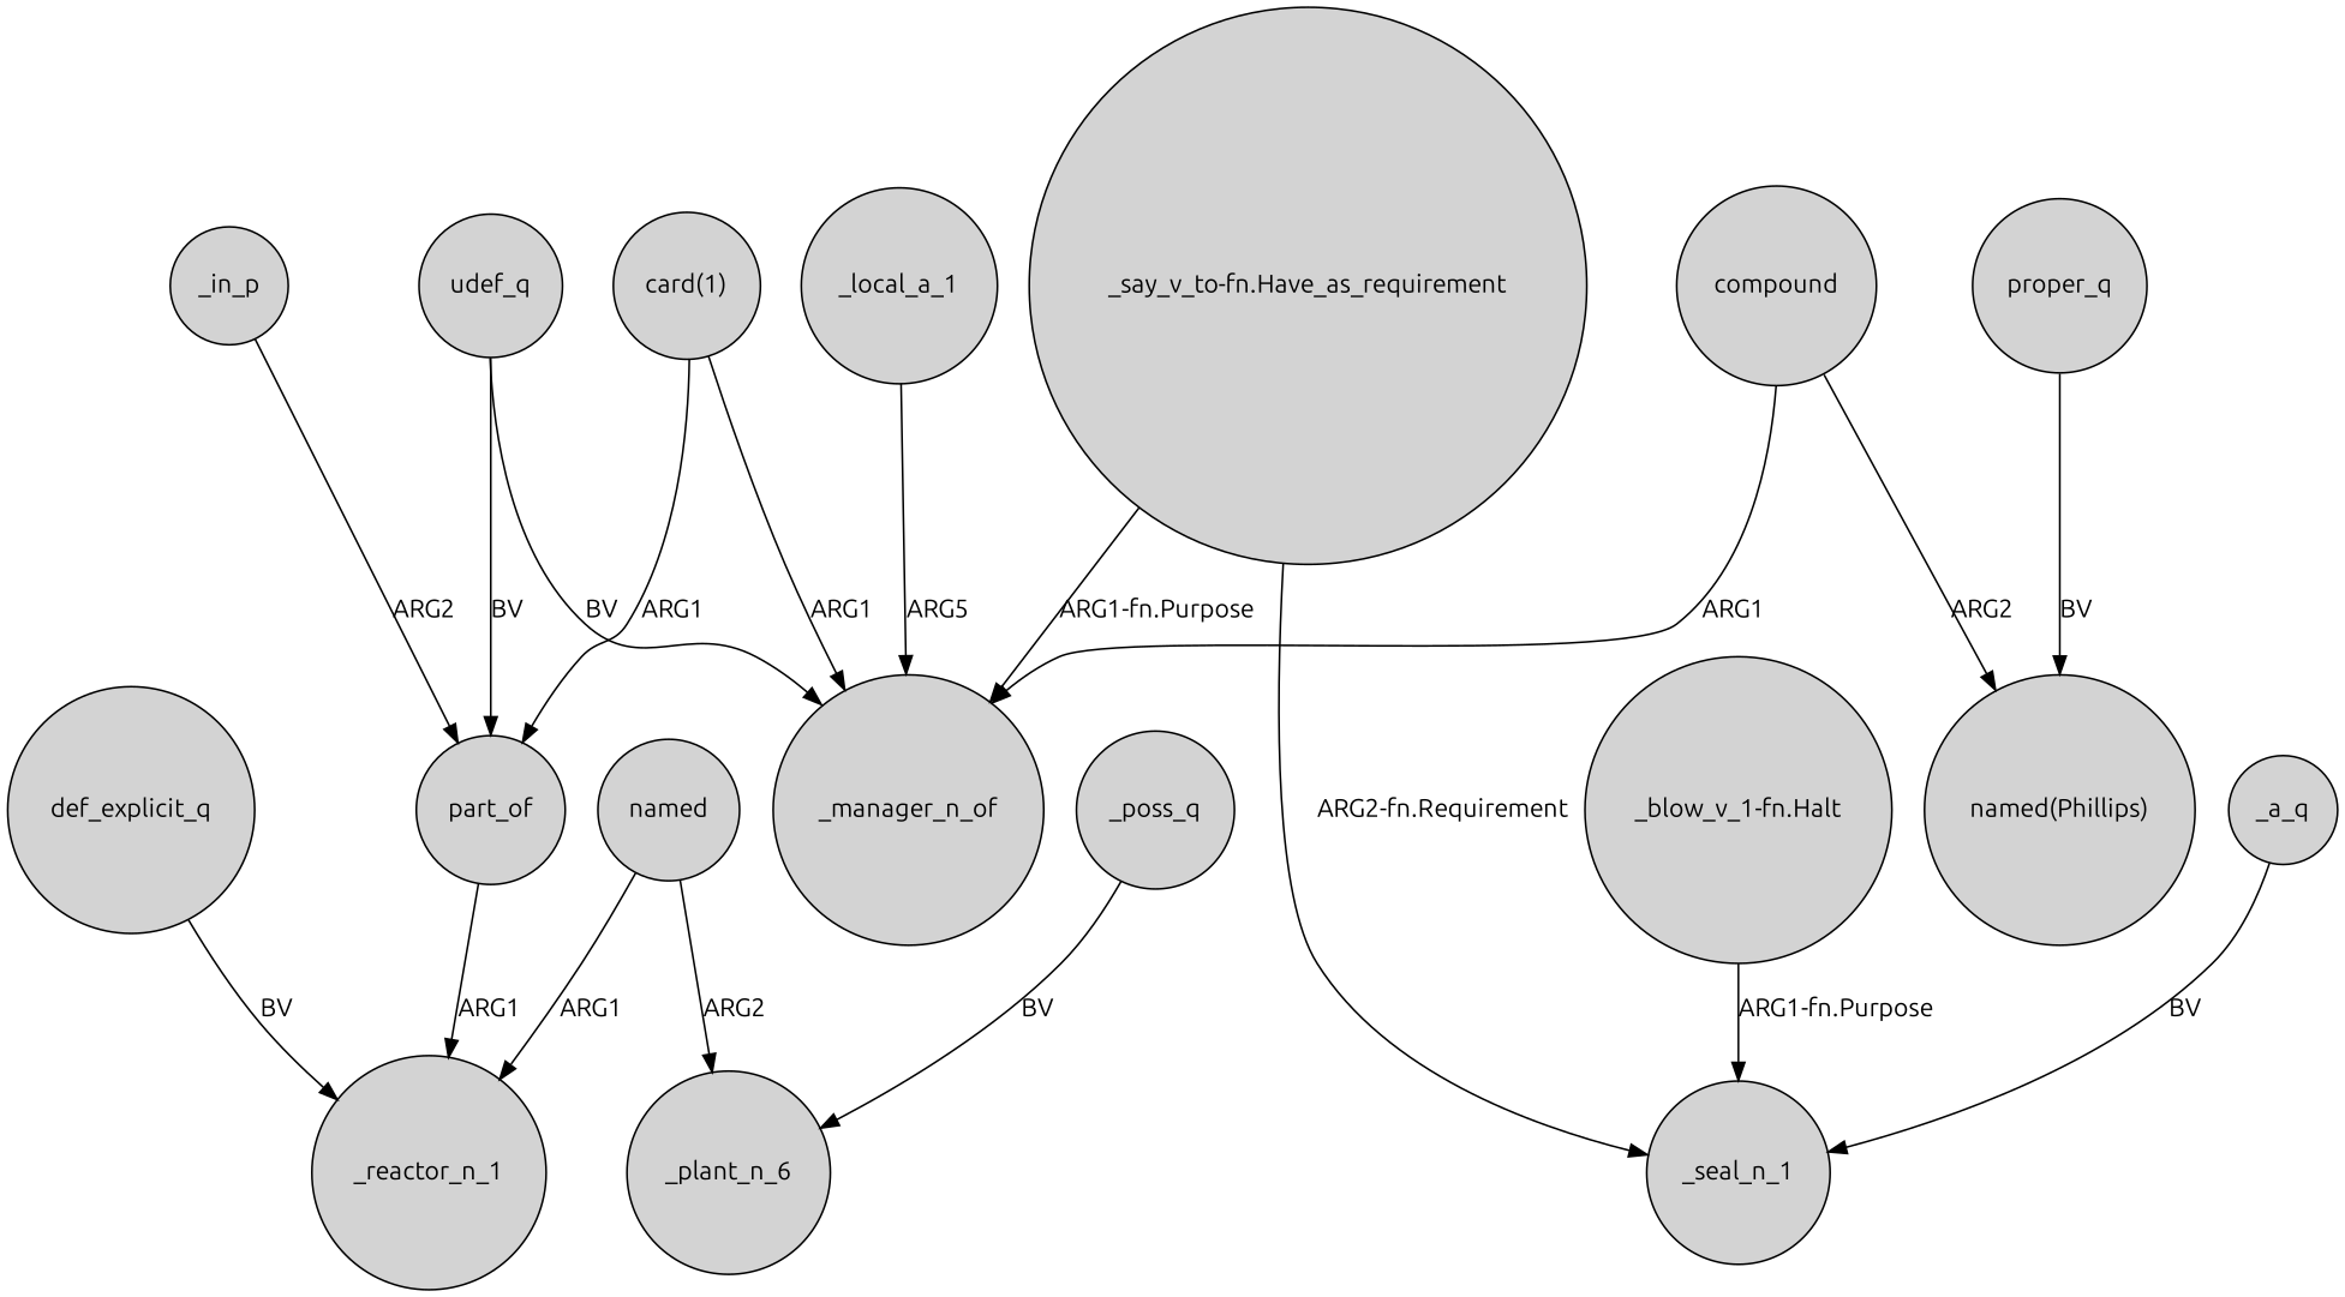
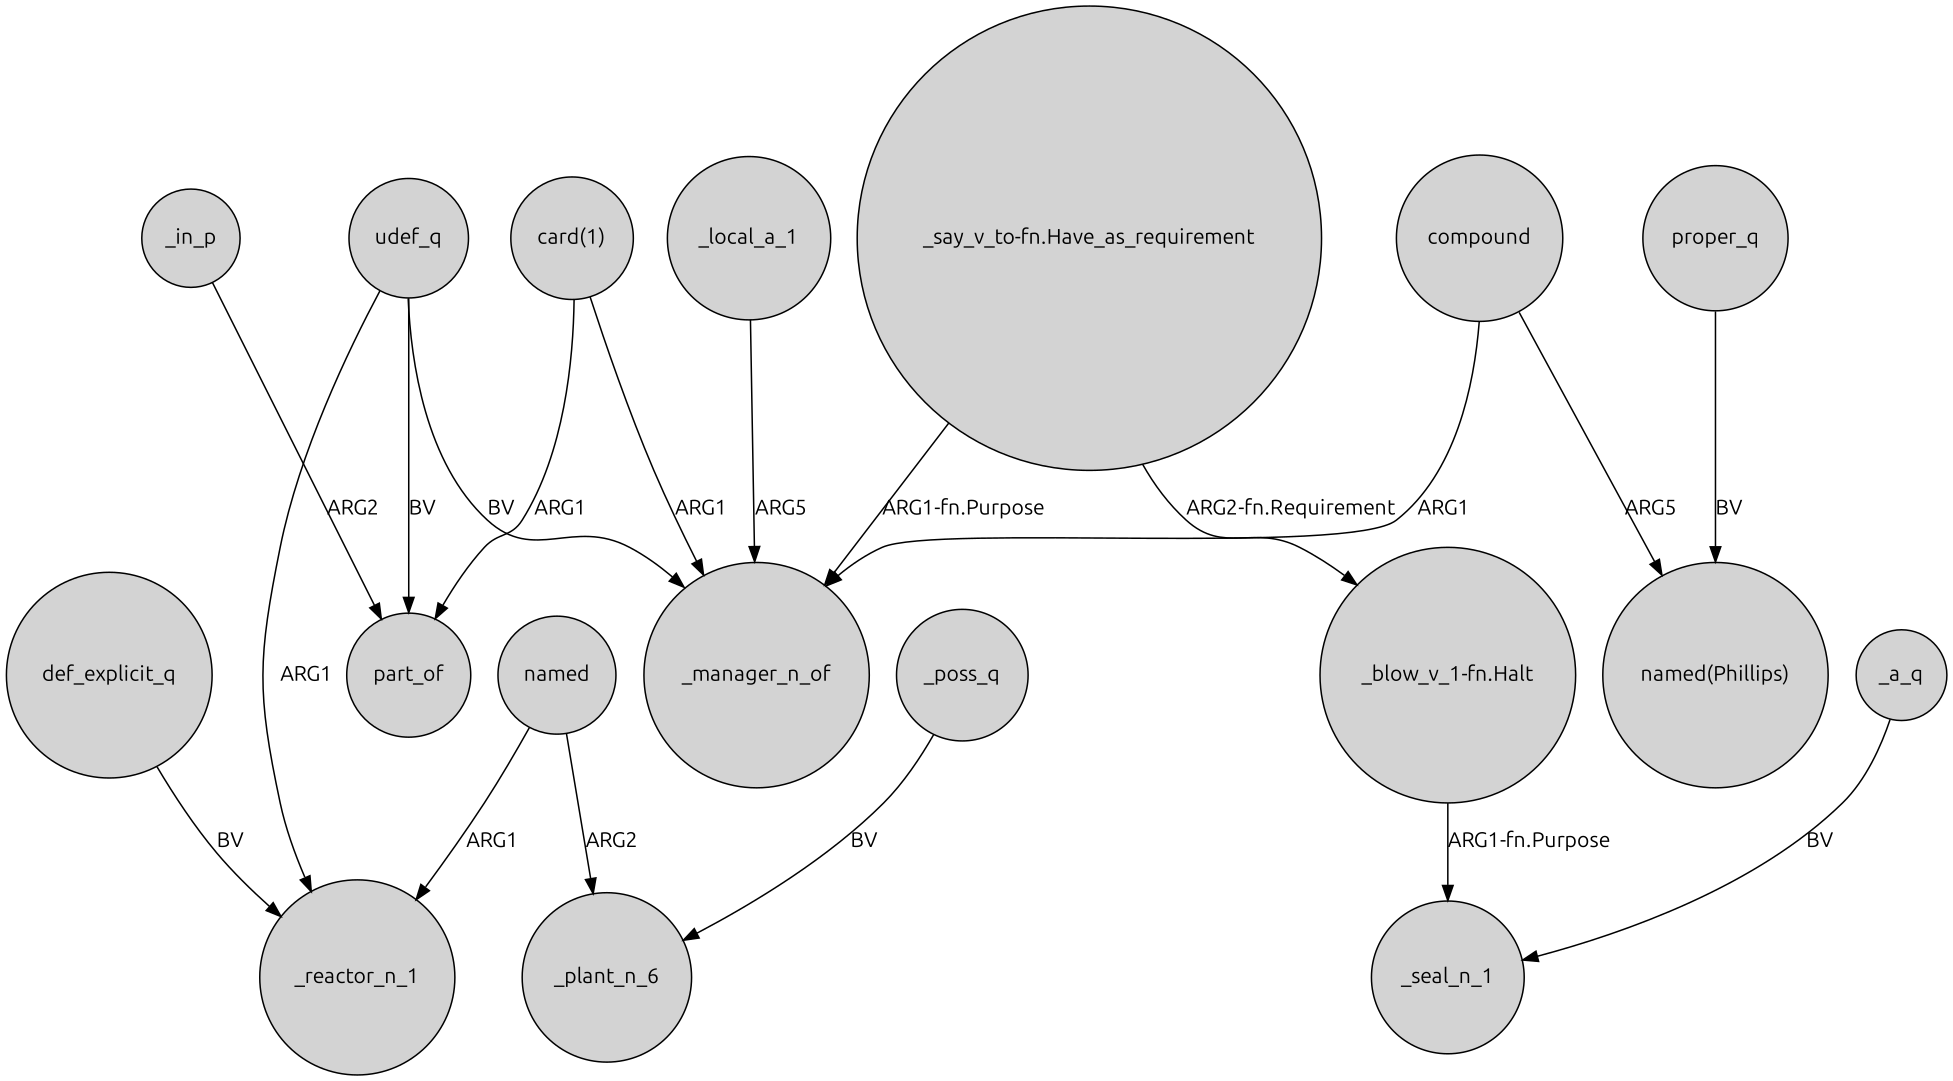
  digraph {
    fontname=Ubuntu
    node [fontname=Ubuntu shape=circle style=filled]
    edge [fontname=Ubuntu]
    n1 [label=named]
    _reactor_n_1
    n3 [label=_plant_n_6]
    "_say_v_to-fn.Have_as_requirement"
    _manager_n_of
    "_blow_v_1-fn.Halt"
    _seal_n_1
    udef_q
    part_of
    _local_a_1
    def_explicit_q
    _in_p
    "card(1)"
    proper_q
    "named(Phillips)"
    compound
    _a_q
    n18 [label=_poss_q]
    n1 -> _reactor_n_1 [label=ARG1]
    n1 -> n3 [label=ARG2]
    "_say_v_to-fn.Have_as_requirement" -> _manager_n_of [label="ARG1-fn.Purpose"]
-   "_say_v_to-fn.Have_as_requirement" -> _seal_n_1 [label="ARG2-fn.Requirement"]
+   "_say_v_to-fn.Have_as_requirement" -> "_blow_v_1-fn.Halt" [label="ARG2-fn.Requirement"]
    "_blow_v_1-fn.Halt" -> _seal_n_1 [label="ARG1-fn.Purpose"]
    udef_q -> _manager_n_of [label=BV]
    udef_q -> part_of [label=BV]
-   part_of -> _reactor_n_1 [label=ARG1]
+   udef_q -> _reactor_n_1 [label=ARG1]
    _local_a_1 -> _manager_n_of [label=ARG5]
    def_explicit_q -> _reactor_n_1 [label=BV]
    _in_p -> part_of [label=ARG2]
    "card(1)" -> _manager_n_of [label=ARG1]
    "card(1)" -> part_of [label=ARG1]
    proper_q -> "named(Phillips)" [label=BV]
    compound -> _manager_n_of [label=ARG1]
-   compound -> "named(Phillips)" [label=ARG2]
+   compound -> "named(Phillips)" [label=ARG5]
    _a_q -> _seal_n_1 [label=BV]
    n18 -> n3 [label=BV]
  }
